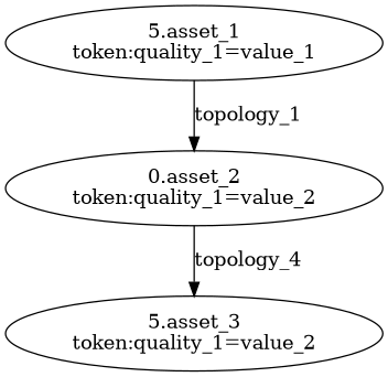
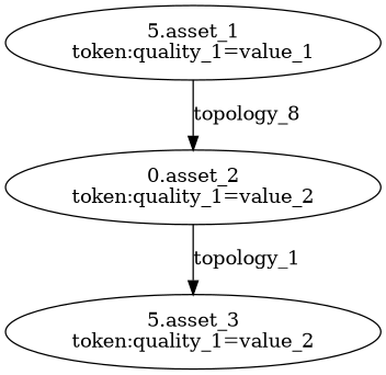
  digraph {
    n1 [label="0.asset_2\ntoken:quality_1=value_2"]
    n2 [label="5.asset_3\ntoken:quality_1=value_2"]
    n3 [label="5.asset_1\ntoken:quality_1=value_1"]
-   n1 -> n2 [label=topology_4]
-   n3 -> n1 [label=topology_1]
+   n1 -> n2 [label=topology_1]
+   n3 -> n1 [label=topology_8]
  }
